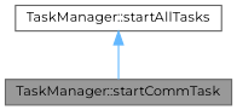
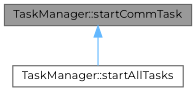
  digraph {
    rankdir=TB
    fontname=Montserrat
    node [fontname=Montserrat fontsize=10 shape=box style=filled]
    n1 [color=gray40 fillcolor=grey60 fontcolor=black height=0.2 label="TaskManager::startCommTask" width=0.4]
    n2 [color=grey40 fillcolor=white height=0.2 label="TaskManager::startAllTasks" width=0.4]
-   n2 -> n1 [color=steelblue1 dir=back fontname=Montserrat fontsize=10 labelfontname=Helvetica labelfontsize=10 style=solid]
+   n1 -> n2 [color=steelblue1 dir=back fontname=Montserrat fontsize=10 labelfontname=Helvetica labelfontsize=10 style=solid]
  }
